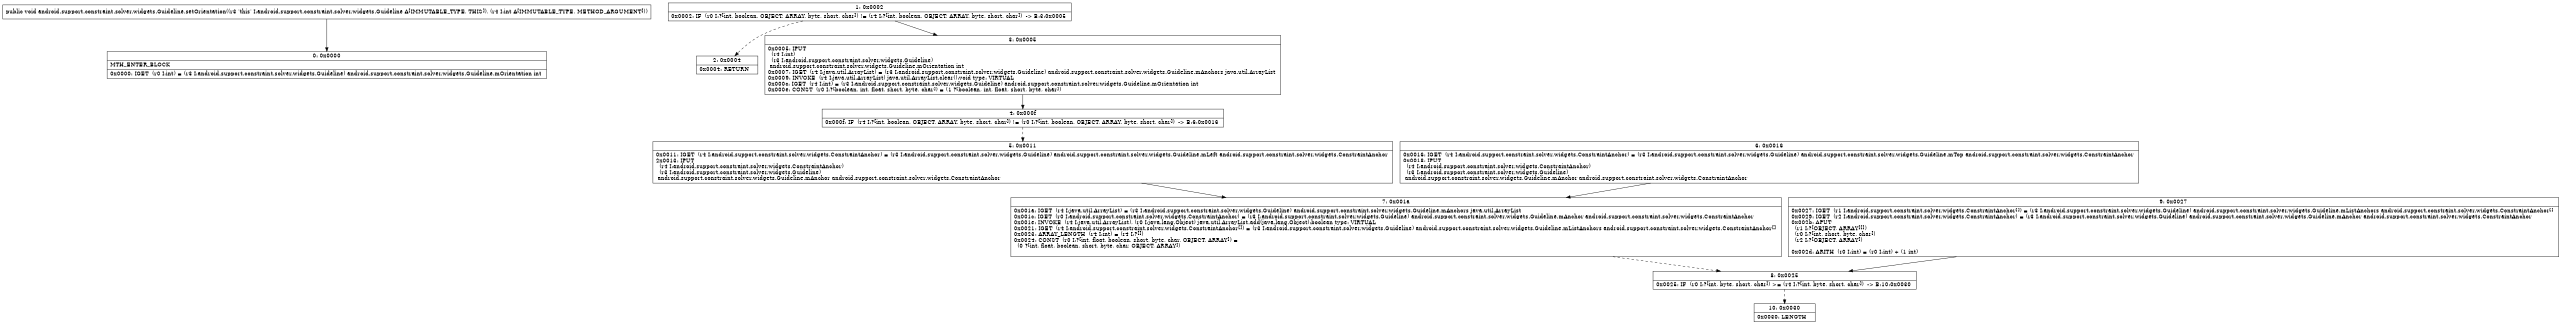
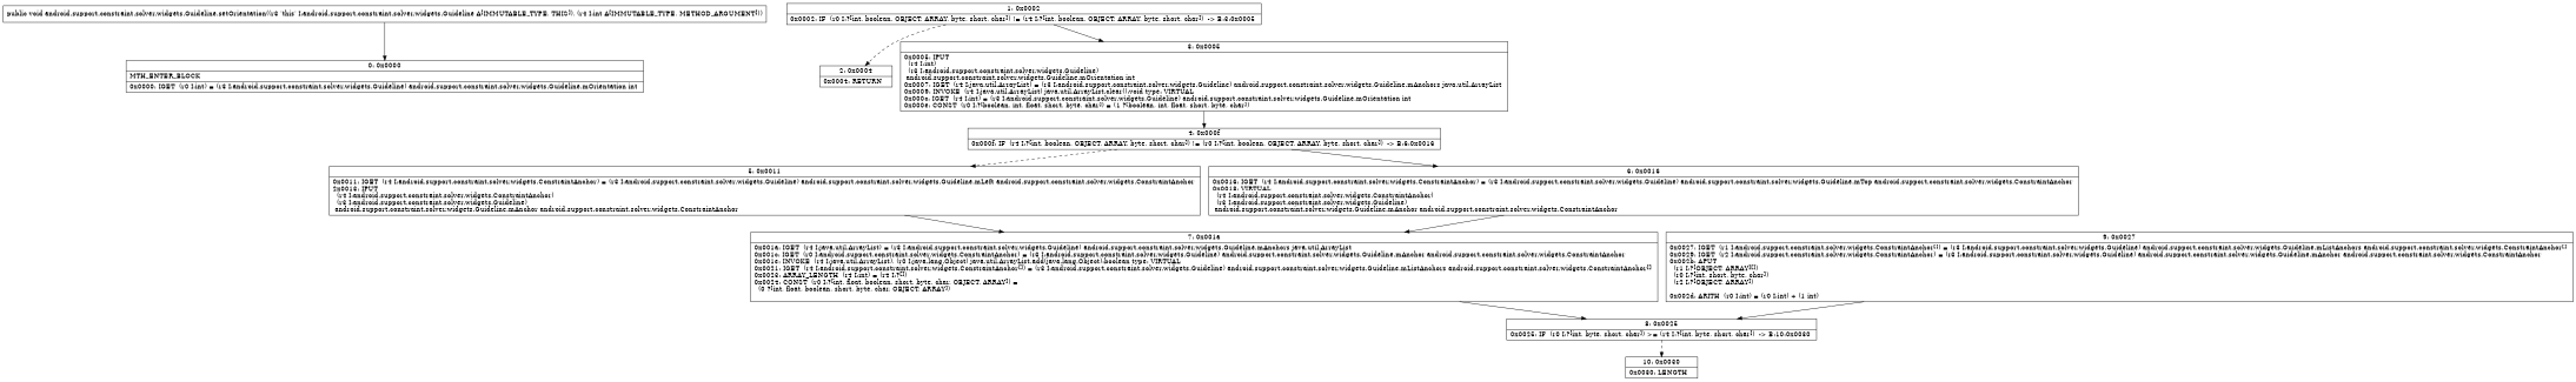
  digraph {
    node [shape=record]
    n1 [label="{0\:\ 0x0000|MTH_ENTER_BLOCK\l|0x0000: IGET  (r0 I:int) = (r3 I:android.support.constraint.solver.widgets.Guideline) android.support.constraint.solver.widgets.Guideline.mOrientation int \l}"]
    n2 [label="{1\:\ 0x0002|0x0002: IF  (r0 I:?[int, boolean, OBJECT, ARRAY, byte, short, char]) != (r4 I:?[int, boolean, OBJECT, ARRAY, byte, short, char])  \-\> B:3:0x0005 \l}"]
    n3 [label="{2\:\ 0x0004|0x0004: RETURN   \l}"]
    n4 [label="{3\:\ 0x0005|0x0005: IPUT  \l  (r4 I:int)\l  (r3 I:android.support.constraint.solver.widgets.Guideline)\l android.support.constraint.solver.widgets.Guideline.mOrientation int \l0x0007: IGET  (r4 I:java.util.ArrayList) = (r3 I:android.support.constraint.solver.widgets.Guideline) android.support.constraint.solver.widgets.Guideline.mAnchors java.util.ArrayList \l0x0009: INVOKE  (r4 I:java.util.ArrayList) java.util.ArrayList.clear():void type: VIRTUAL \l0x000c: IGET  (r4 I:int) = (r3 I:android.support.constraint.solver.widgets.Guideline) android.support.constraint.solver.widgets.Guideline.mOrientation int \l0x000e: CONST  (r0 I:?[boolean, int, float, short, byte, char]) = (1 ?[boolean, int, float, short, byte, char]) \l}"]
    n5 [label="{4\:\ 0x000f|0x000f: IF  (r4 I:?[int, boolean, OBJECT, ARRAY, byte, short, char]) != (r0 I:?[int, boolean, OBJECT, ARRAY, byte, short, char])  \-\> B:6:0x0016 \l}"]
    n6 [label="{5\:\ 0x0011|0x0011: IGET  (r4 I:android.support.constraint.solver.widgets.ConstraintAnchor) = (r3 I:android.support.constraint.solver.widgets.Guideline) android.support.constraint.solver.widgets.Guideline.mLeft android.support.constraint.solver.widgets.ConstraintAnchor \l2x0013: IPUT  \l  (r4 I:android.support.constraint.solver.widgets.ConstraintAnchor)\l  (r3 I:android.support.constraint.solver.widgets.Guideline)\l android.support.constraint.solver.widgets.Guideline.mAnchor android.support.constraint.solver.widgets.ConstraintAnchor \l}"]
-   n7 [label="{6\:\ 0x0016|0x0016: IGET  (r4 I:android.support.constraint.solver.widgets.ConstraintAnchor) = (r3 I:android.support.constraint.solver.widgets.Guideline) android.support.constraint.solver.widgets.Guideline.mTop android.support.constraint.solver.widgets.ConstraintAnchor \l0x0018: IPUT  \l  (r4 I:android.support.constraint.solver.widgets.ConstraintAnchor)\l  (r3 I:android.support.constraint.solver.widgets.Guideline)\l android.support.constraint.solver.widgets.Guideline.mAnchor android.support.constraint.solver.widgets.ConstraintAnchor \l}"]
+   n7 [label="{6\:\ 0x0016|0x0016: IGET  (r4 I:android.support.constraint.solver.widgets.ConstraintAnchor) = (r3 I:android.support.constraint.solver.widgets.Guideline) android.support.constraint.solver.widgets.Guideline.mTop android.support.constraint.solver.widgets.ConstraintAnchor \l0x0018: VIRTUAL  \l  (r4 I:android.support.constraint.solver.widgets.ConstraintAnchor)\l  (r3 I:android.support.constraint.solver.widgets.Guideline)\l android.support.constraint.solver.widgets.Guideline.mAnchor android.support.constraint.solver.widgets.ConstraintAnchor \l}"]
    n8 [label="{7\:\ 0x001a|0x001a: IGET  (r4 I:java.util.ArrayList) = (r3 I:android.support.constraint.solver.widgets.Guideline) android.support.constraint.solver.widgets.Guideline.mAnchors java.util.ArrayList \l0x001c: IGET  (r0 I:android.support.constraint.solver.widgets.ConstraintAnchor) = (r3 I:android.support.constraint.solver.widgets.Guideline) android.support.constraint.solver.widgets.Guideline.mAnchor android.support.constraint.solver.widgets.ConstraintAnchor \l0x001e: INVOKE  (r4 I:java.util.ArrayList), (r0 I:java.lang.Object) java.util.ArrayList.add(java.lang.Object):boolean type: VIRTUAL \l0x0021: IGET  (r4 I:android.support.constraint.solver.widgets.ConstraintAnchor[]) = (r3 I:android.support.constraint.solver.widgets.Guideline) android.support.constraint.solver.widgets.Guideline.mListAnchors android.support.constraint.solver.widgets.ConstraintAnchor[] \l0x0023: ARRAY_LENGTH  (r4 I:int) = (r4 I:?[]) \l0x0024: CONST  (r0 I:?[int, float, boolean, short, byte, char, OBJECT, ARRAY]) = \l  (0 ?[int, float, boolean, short, byte, char, OBJECT, ARRAY])\l \l}"]
    n9 [label="{8\:\ 0x0025|0x0025: IF  (r0 I:?[int, byte, short, char]) \>= (r4 I:?[int, byte, short, char])  \-\> B:10:0x0030 \l}"]
    n10 [label="{10\:\ 0x0030|0x0030: LENGTH   \l}"]
    n11 [label="{9\:\ 0x0027|0x0027: IGET  (r1 I:android.support.constraint.solver.widgets.ConstraintAnchor[]) = (r3 I:android.support.constraint.solver.widgets.Guideline) android.support.constraint.solver.widgets.Guideline.mListAnchors android.support.constraint.solver.widgets.ConstraintAnchor[] \l0x0029: IGET  (r2 I:android.support.constraint.solver.widgets.ConstraintAnchor) = (r3 I:android.support.constraint.solver.widgets.Guideline) android.support.constraint.solver.widgets.Guideline.mAnchor android.support.constraint.solver.widgets.ConstraintAnchor \l0x002b: APUT  \l  (r1 I:?[OBJECT, ARRAY][])\l  (r0 I:?[int, short, byte, char])\l  (r2 I:?[OBJECT, ARRAY])\l \l0x002d: ARITH  (r0 I:int) = (r0 I:int) + (1 int) \l}"]
    n12 [label="{public void android.support.constraint.solver.widgets.Guideline.setOrientation((r3 'this' I:android.support.constraint.solver.widgets.Guideline A[IMMUTABLE_TYPE, THIS]), (r4 I:int A[IMMUTABLE_TYPE, METHOD_ARGUMENT])) }"]
    n2 -> n3 [style=dashed]
    n2 -> n4
    n4 -> n5
    n5 -> n6 [style=dashed]
+   n5 -> n7
    n6 -> n8
    n7 -> n8
-   n8 -> n9 [style=dashed]
+   n8 -> n9
    n9 -> n10 [style=dashed]
    n11 -> n9
    n12 -> n1
  }
